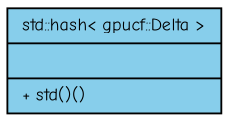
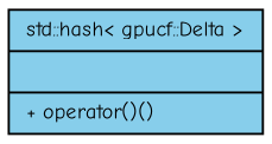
  digraph {
    fontname="Comic Neue"
-   n1 [color=black fillcolor=skyblue fontcolor=black fontname="Comic Neue" fontsize=10 height=0.2 label="{std::hash\< gpucf::Delta \>\n||+ std()()\l}" shape=record style=filled width=0.4]
+   n1 [color=black fillcolor=skyblue fontcolor=black fontname="Comic Neue" fontsize=10 height=0.2 label="{std::hash\< gpucf::Delta \>\n||+ operator()()\l}" shape=record style=filled width=0.4]
  }
